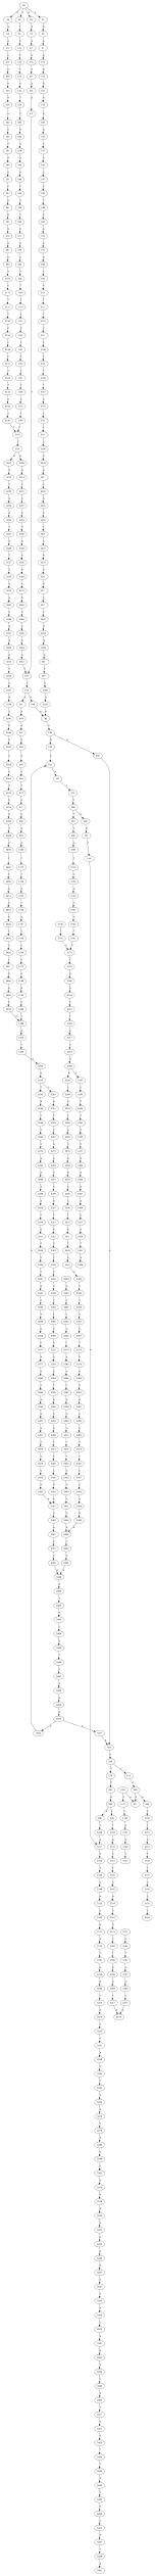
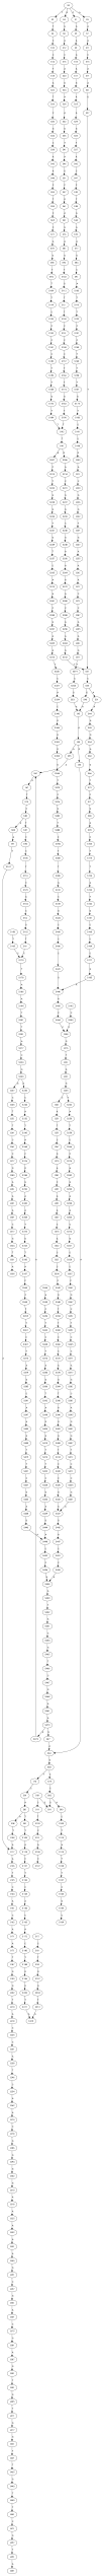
  strict digraph {
    fontname=Roboto
    node [fontname=Roboto]
    edge [fontname=Roboto]
    S0
    S1
    S2
    S3
    S4
    S5
    S6
    S7
    S8
    S9
    S10
    S11
    S12
    S13
    S14
    S15
    S16
    S17
    S18
    S19
    S20
    S21
    S22
    S23
    S24
    S25
    S26
    S27
    S28
    S29
    S30
    S31
    S32
    S33
    S34
    S35
    S36
    S37
    S38
    S39
    S40
    S41
    S42
    S43
    S44
    S45
    S46
    S47
    S48
    S49
    S50
    S51
    S52
    S53
    S54
    S55
    S56
    S57
    S58
    S59
    S60
    S61
    S62
    S63
    S64
    S65
    S66
    S67
    S68
    S69
    S70
    S71
    S72
    S73
    S74
    S75
    S76
    S77
    S78
    S79
    S80
    S81
    S82
    S83
    S84
    S85
    S86
    S87
    S88
    S89
    S90
    S91
    S92
    S93
    S94
    S95
    S96
    S97
    S98
    S99
    S100
    S102
    S103
    S104
    S105
    S106
    S107
    S108
    S109
    S110
    S101
    S111
    S112
    S113
    S114
    S115
    S116
    S117
    S118
    S119
    S120
    S121
    S122
    S123
    S124
    S125
    S126
    S127
    S128
    S129
    S130
    S131
    S132
    S133
    S134
    S135
    S136
    S137
    S138
    S139
    S140
    S141
    S142
    S143
    S144
    S145
    S146
    S147
    S148
    S149
    S150
    S151
    S152
    S153
    S154
    S155
    S157
    S158
    S159
    S160
    S161
    S162
    S163
    S164
    S156
    S165
    S166
    S167
    S168
    S169
    S170
    S171
    S172
    S174
    S175
    S176
    S177
    S178
    S179
    S180
    S173
    S181
    S182
    S183
    S184
    S185
    S186
    S187
    S188
    S189
    S190
    S191
    S192
    S193
    S194
    S195
    S196
    S197
    S198
    S199
    S200
    S201
    S202
    S203
    S204
    S205
    S206
    S207
    S208
    S209
    S210
    S211
    S212
    S213
    S214
    S215
    S216
    S217
    S218
    S219
    S220
    S221
    S222
    S223
    S224
    S225
    S226
    S227
    S228
    S229
    S230
    S231
    S232
    S233
    S234
    S235
    S236
    S237
    S238
    S239
    S240
    S241
    S242
    S243
    S244
    S245
    S246
    S247
    S248
    S249
    S250
    S251
    S252
    S253
    S254
    S255
    S256
    S257
    S258
    S259
    S260
    S261
    S262
    S263
    S264
    S265
    S266
    S267
    S268
    S269
    S270
    S271
    S272
    S273
    S274
    S275
    S276
    S277
    S278
    S279
    S280
    S281
    S282
    S283
    S284
    S285
    S286
    S287
    S288
    S289
    S290
    S291
    S292
    S293
    S294
    S295
    S296
    S297
    S298
    S299
    S300
    S301
    S302
    S303
    S304
    S305
    S306
    S307
    S308
    S309
    S310
    S311
    S312
    S313
    S314
    S315
    S316
    S317
    S318
    S319
    S320
    S321
    S322
    S323
    S324
    S325
    S326
    S327
    S328
    S329
    S330
    S331
    S332
    S333
    S334
    S335
    S336
    S337
    S338
    S339
    S340
    S341
    S342
    S343
    S345
    S346
    S347
    S348
    S349
    S344
    S350
    S351
    S352
    S353
    S354
    S355
    S356
    S357
    S358
    S359
    S360
    S361
    S362
    S363
    S364
    S365
    S366
    S367
    S368
    S369
    S370
    S371
    S372
    S373
    S374
    S375
    S376
    S377
    S378
    S379
    S380
    S381
    S382
    S383
    S384
    S385
    S386
    S387
    S388
    S389
    S390
    S391
    S392
    S393
    S394
    S395
    S396
    S397
    S398
    S399
    S400
    S401
    S402
    S403
    S404
    S405
    S406
    S407
    S408
    S409
    S410
    S411
    S412
    S413
    S414
    S415
    S416
    S417
    S418
    S419
    S420
    S421
    S422
    S423
    S424
    S425
    S426
    S427
    S428
    S429
    S430
    S431
    S432
    S433
    S434
    S435
    S436
    S437
    S438
    S439
    S440
    S441
    S442
    S443
    S444
    S445
    S446
    S447
    S448
    S449
    S450
    S451
    S452
    n454 [label=S473]
    S454
    S455
    S456
    S457
    S458
    S459
    S460
    S461
    S462
    S463
    S464
    S465
    S466
    S467
    S468
    S469
    S470
    S471
    S472
    S0 -> S1 [label=C]
    S0 -> S2 [label=T]
    S0 -> S3 [label=A]
    S0 -> S4 [label=G]
    S1 -> S5 [label=G]
    S2 -> S6 [label=T]
    S3 -> S7 [label=A]
    S4 -> S8 [label=G]
    S5 -> S9 [label=A]
    S6 -> S10 [label=C]
    S7 -> S11 [label=A]
    S8 -> S12 [label=A]
    S9 -> S13 [label=G]
    S10 -> S14 [label=C]
    S11 -> S15 [label=C]
    S12 -> S16 [label=C]
    S13 -> S17 [label=A]
    S14 -> S18 [label=T]
    S15 -> S19 [label=A]
    S16 -> S20 [label=A]
    S17 -> S21 [label=G]
    S18 -> S22 [label=A]
    S19 -> S23 [label=A]
    S20 -> S24 [label=G]
    S21 -> S25 [label=A]
    S22 -> S26 [label=T]
    S23 -> S27 [label=G]
    S24 -> S28 [label=A]
    S25 -> S29 [label=A]
    S26 -> S30 [label=C]
    S27 -> S31 [label=T]
    S28 -> S32 [label=A]
    S29 -> S33 [label=G]
    S30 -> S34 [label=G]
    S31 -> S35 [label=C]
    S32 -> S36 [label=G]
    S33 -> S37 [label=T]
    S34 -> S38 [label=C]
    S35 -> S39 [label=A]
    S35 -> S40 [label=G]
    S36 -> S41 [label=T]
    S37 -> S42 [label=A]
    S38 -> S43 [label=A]
    S39 -> S44 [label=A]
    S40 -> S45 [label=A]
    S41 -> S46 [label=A]
    S42 -> S47 [label=C]
    S43 -> S48 [label=A]
    S44 -> S49 [label=A]
    S45 -> S50 [label=A]
    S46 -> S51 [label=G]
    S47 -> S52 [label=C]
    S48 -> S53 [label=C]
    S49 -> S54 [label=G]
    S50 -> S55 [label=A]
    S50 -> S56 [label=G]
    S51 -> S57 [label=C]
    S52 -> S58 [label=T]
    S53 -> S59 [label=T]
    S54 -> S60 [label=A]
    S55 -> S61 [label=A]
    S56 -> S62 [label=A]
    S57 -> S63 [label=G]
    S58 -> S64 [label=A]
    S59 -> S65 [label=C]
    S60 -> S66 [label=G]
    S61 -> S67 [label=G]
    S62 -> S68 [label=G]
    S63 -> S69 [label=A]
    S64 -> S70 [label=A]
    S65 -> S71 [label=C]
    S66 -> S72 [label=T]
    S67 -> S73 [label=T]
    S68 -> S74 [label=T]
    S68 -> S75 [label=C]
    S69 -> S76 [label=G]
    S70 -> S77 [label=A]
    S71 -> S78 [label=A]
    S72 -> S79 [label=C]
    S73 -> S80 [label=C]
    S74 -> S81 [label=C]
    S75 -> S82 [label=C]
    S76 -> S83 [label=A]
    S77 -> S84 [label=G]
    S78 -> S85 [label=G]
    S79 -> S86 [label=G]
    S80 -> S87 [label=T]
    S80 -> S88 [label=A]
    S81 -> S89 [label=A]
    S82 -> S90 [label=A]
    S82 -> S91 [label=G]
    S83 -> S92 [label=G]
    S84 -> S93 [label=C]
    S85 -> S94 [label=T]
    S86 -> S95 [label=A]
    S87 -> S96 [label=C]
    S88 -> S97 [label=A]
    S89 -> S98 [label=A]
    S89 -> S99 [label=T]
    S90 -> S100 [label=C]
    S92 -> S102 [label=T]
    S93 -> S103 [label=A]
    S94 -> S104 [label=T]
    S95 -> S105 [label=C]
    S96 -> S106 [label=C]
    S97 -> S107 [label=T]
    S98 -> S108 [label=T]
    S99 -> S109 [label=T]
    S100 -> S110 [label=T]
    S102 -> S112 [label=G]
    S103 -> S113 [label=T]
    S104 -> S114 [label=T]
    S105 -> S115 [label=T]
    S106 -> S116 [label=T]
    S107 -> S117 [label=A]
    S108 -> S117 [label=A]
    S109 -> S118 [label=A]
    S110 -> S119 [label=A]
    S101 -> S91 [label=G]
    S101 -> S111 [label=C]
    S111 -> S120 [label=T]
    S112 -> S121 [label=T]
    S113 -> S122 [label=T]
    S114 -> S123 [label=C]
    S115 -> S124 [label=T]
    S116 -> S125 [label=C]
    S117 -> S126 [label=A]
    S118 -> S127 [label=C]
    S119 -> S128 [label=T]
    S120 -> S129 [label=C]
    S121 -> S130 [label=T]
    S122 -> S131 [label=C]
    S123 -> S132 [label=C]
    S124 -> S133 [label=A]
    S125 -> S134 [label=A]
    S126 -> S135 [label=T]
    S127 -> S136 [label=T]
    S128 -> S137 [label=T]
    S129 -> S138 [label=A]
    S130 -> S139 [label=C]
    S131 -> S140 [label=C]
    S132 -> S141 [label=C]
    S133 -> S142 [label=T]
    S134 -> S143 [label=C]
    S135 -> S144 [label=C]
    S136 -> S145 [label=C]
    S137 -> S146 [label=C]
    S138 -> S147 [label=C]
    S139 -> S148 [label=C]
    S140 -> S149 [label=T]
    S141 -> S150 [label=C]
    S142 -> S151 [label=G]
    S143 -> S152 [label=G]
    S144 -> S153 [label=A]
    S145 -> S154 [label=A]
    S146 -> S155 [label=G]
    S148 -> S157 [label=C]
    S149 -> S158 [label=T]
    S150 -> S159 [label=T]
    S151 -> S160 [label=C]
    S152 -> S161 [label=T]
    S153 -> S162 [label=C]
    S154 -> S163 [label=C]
    S155 -> S164 [label=C]
    S157 -> S166 [label=T]
    S158 -> S167 [label=T]
    S159 -> S168 [label=T]
    S160 -> S169 [label=C]
    S161 -> S170 [label=C]
    S162 -> S171 [label=A]
    S163 -> S172 [label=A]
    S156 -> S165 [label=T]
    S165 -> S170 [label=C]
    S166 -> S174 [label=T]
    S167 -> S175 [label=G]
    S168 -> S176 [label=G]
    S169 -> S177 [label=C]
    S170 -> S178 [label=T]
    S171 -> S179 [label=A]
    S172 -> S180 [label=C]
    S174 -> S182 [label=G]
    S175 -> S183 [label=T]
    S176 -> S184 [label=T]
    S177 -> S185 [label=G]
    S178 -> S186 [label=A]
    S179 -> S187 [label=T]
    S180 -> S188 [label=T]
    S173 -> S181 [label=C]
    S181 -> S189 [label=T]
    S182 -> S190 [label=T]
    S183 -> S191 [label=C]
    S184 -> S192 [label=T]
-   S185 -> S193 [label=A]
+   S185 -> S446 [label=A]
    S186 -> S194 [label=A]
    S187 -> S195 [label=G]
    S188 -> S196 [label=G]
    S189 -> S197 [label=G]
    S190 -> S192 [label=T]
    S191 -> S198 [label=C]
    S192 -> S199 [label=T]
    S193 -> S200 [label=C]
    S194 -> S201 [label=T]
    S195 -> S202 [label=G]
    S196 -> S203 [label=G]
    S197 -> S204 [label=G]
    S198 -> S205 [label=G]
    S199 -> S206 [label=G]
    S199 -> S207 [label=A]
    S200 -> S208 [label=C]
    S201 -> S209 [label=T]
    S202 -> S210 [label=T]
    S203 -> S211 [label=T]
    S204 -> S212 [label=T]
    S205 -> S213 [label=A]
    S206 -> S214 [label=A]
    S207 -> S215 [label=C]
    S208 -> S216 [label=G]
    S209 -> S217 [label=A]
    S210 -> S218 [label=A]
    S211 -> S219 [label=A]
    S212 -> S219 [label=A]
    S213 -> S220 [label=C]
    S214 -> S221 [label=C]
    S215 -> S222 [label=T]
    S216 -> S223 [label=T]
    S217 -> S224 [label=C]
    S218 -> S225 [label=C]
    S220 -> S226 [label=G]
    S221 -> S227 [label=G]
    S222 -> S228 [label=G]
    S223 -> S229 [label=A]
    S224 -> S230 [label=G]
    S225 -> S231 [label=C]
    S226 -> S232 [label=G]
    S227 -> S233 [label=G]
    S228 -> S234 [label=G]
    S229 -> S235 [label=G]
    S230 -> S236 [label=A]
    S230 -> S237 [label=G]
    S231 -> S238 [label=A]
    S232 -> S239 [label=T]
    S233 -> S240 [label=C]
    S234 -> S241 [label=T]
    S235 -> S242 [label=T]
    S235 -> S243 [label=C]
    S236 -> S244 [label=C]
    S237 -> S245 [label=C]
    S238 -> S246 [label=T]
    S239 -> S247 [label=G]
    S240 -> S248 [label=G]
    S241 -> S249 [label=G]
    S242 -> S250 [label=A]
    S243 -> S251 [label=A]
    S244 -> S252 [label=A]
    S245 -> S253 [label=T]
    S246 -> S254 [label=C]
    S247 -> S255 [label=A]
    S248 -> S256 [label=A]
    S249 -> S257 [label=T]
    S250 -> S258 [label=T]
    S251 -> S259 [label=T]
    S252 -> S260 [label=T]
    S253 -> S261 [label=T]
    S254 -> S262 [label=A]
    S255 -> S263 [label=A]
    S256 -> S264 [label=A]
    S257 -> S265 [label=C]
    S258 -> S266 [label=C]
    S259 -> S267 [label=C]
    S260 -> S268 [label=A]
    S261 -> S269 [label=C]
    S262 -> S270 [label=A]
    S263 -> S271 [label=A]
    S264 -> S272 [label=A]
    S265 -> S273 [label=A]
    S266 -> S274 [label=C]
    S267 -> S275 [label=G]
    S268 -> S276 [label=C]
    S269 -> S277 [label=C]
    S270 -> S278 [label=C]
    S271 -> S279 [label=C]
    S272 -> S280 [label=A]
    S273 -> S281 [label=A]
    S274 -> S282 [label=A]
    S275 -> S283 [label=A]
    S276 -> S284 [label=G]
    S277 -> S285 [label=G]
    S278 -> S286 [label=G]
    S279 -> S287 [label=C]
    S280 -> S288 [label=C]
    S281 -> S289 [label=C]
    S282 -> S290 [label=G]
    S283 -> S291 [label=C]
    S284 -> S292 [label=G]
    S285 -> S293 [label=A]
    S286 -> S294 [label=G]
    S287 -> S295 [label=A]
    S288 -> S296 [label=A]
    S289 -> S297 [label=G]
    S290 -> S298 [label=A]
    S291 -> S299 [label=A]
    S292 -> S300 [label=A]
    S293 -> S301 [label=A]
    S294 -> S302 [label=G]
    S295 -> S303 [label=A]
    S296 -> S304 [label=A]
    S297 -> S305 [label=A]
    S298 -> S306 [label=A]
    S299 -> S307 [label=A]
    S300 -> S308 [label=A]
    S301 -> S309 [label=A]
    S302 -> S310 [label=G]
    S303 -> S311 [label=G]
    S304 -> S312 [label=G]
    S305 -> S313 [label=A]
    S306 -> S314 [label=C]
    S307 -> S315 [label=C]
    S308 -> S316 [label=T]
    S309 -> S317 [label=C]
    S310 -> S318 [label=A]
    S311 -> S319 [label=T]
    S312 -> S31 [label=T]
    S313 -> S320 [label=T]
    S314 -> S321 [label=G]
    S315 -> S322 [label=A]
    S316 -> S323 [label=G]
    S317 -> S324 [label=G]
    S318 -> S325 [label=A]
    S319 -> S326 [label=C]
    S320 -> S327 [label=C]
    S321 -> S328 [label=C]
    S322 -> S329 [label=C]
    S323 -> S330 [label=T]
    S324 -> S331 [label=T]
    S325 -> S332 [label=A]
    S326 -> S333 [label=G]
    S327 -> S334 [label=A]
    S328 -> S335 [label=C]
    S329 -> S336 [label=C]
    S330 -> S337 [label=A]
    S331 -> S338 [label=A]
    S332 -> S339 [label=A]
    S333 -> S45 [label=A]
    S334 -> S340 [label=C]
    S335 -> S341 [label=C]
    S336 -> S342 [label=C]
    S337 -> S343 [label=C]
    S339 -> S345 [label=A]
    S340 -> S346 [label=G]
    S341 -> S347 [label=G]
    S342 -> S348 [label=G]
    S343 -> S349 [label=C]
    S345 -> S351 [label=G]
    S346 -> S352 [label=G]
    S347 -> S353 [label=C]
    S348 -> S354 [label=T]
    S349 -> S355 [label=T]
    S344 -> S350 [label=A]
    S350 -> S356 [label=C]
    S351 -> S357 [label=C]
    S352 -> S358 [label=G]
    S353 -> S359 [label=T]
    S354 -> S360 [label=T]
    S355 -> S361 [label=T]
    S356 -> S362 [label=T]
    S357 -> S363 [label=G]
    S358 -> S364 [label=G]
    S359 -> S365 [label=C]
    S360 -> S366 [label=C]
    S361 -> S367 [label=C]
    S362 -> S368 [label=C]
    S363 -> S369 [label=A]
    S364 -> S370 [label=T]
    S365 -> S371 [label=C]
    S366 -> S372 [label=C]
    S367 -> S373 [label=T]
    S368 -> S374 [label=T]
    S369 -> S375 [label=C]
    S370 -> S376 [label=C]
    S371 -> S377 [label=A]
    S372 -> S378 [label=A]
    S373 -> S379 [label=A]
    S374 -> S380 [label=A]
    S375 -> S381 [label=G]
    S376 -> S382 [label=G]
    S377 -> S383 [label=G]
    S378 -> S384 [label=G]
    S379 -> S385 [label=G]
    S380 -> S386 [label=G]
    S381 -> S387 [label=A]
    S382 -> S388 [label=T]
    S383 -> S389 [label=C]
    S384 -> S390 [label=T]
    S385 -> S391 [label=C]
    S386 -> S392 [label=T]
    S387 -> S393 [label=G]
    S388 -> S394 [label=C]
    S389 -> S395 [label=A]
    S390 -> S396 [label=A]
    S391 -> S397 [label=A]
    S392 -> S398 [label=A]
    S393 -> S399 [label=T]
    S394 -> S400 [label=T]
    S395 -> S401 [label=G]
    S396 -> S402 [label=G]
    S397 -> S403 [label=A]
    S398 -> S404 [label=G]
    S399 -> S405 [label=G]
    S400 -> S406 [label=T]
    S401 -> S407 [label=G]
    S402 -> S408 [label=G]
    S403 -> S409 [label=G]
    S404 -> S410 [label=G]
    S405 -> S411 [label=T]
    S406 -> S412 [label=G]
    S407 -> S413 [label=T]
    S408 -> S414 [label=T]
    S409 -> S415 [label=T]
    S410 -> S416 [label=T]
    S411 -> S417 [label=G]
    S412 -> S418 [label=C]
    S413 -> S419 [label=C]
    S414 -> S420 [label=C]
    S415 -> S421 [label=T]
    S416 -> S422 [label=T]
    S417 -> S423 [label=G]
    S418 -> S424 [label=G]
    S419 -> S425 [label=C]
    S420 -> S426 [label=C]
    S421 -> S427 [label=C]
    S422 -> S428 [label=C]
    S423 -> S429 [label=T]
    S424 -> S430 [label=C]
    S425 -> S431 [label=G]
    S426 -> S432 [label=G]
    S427 -> S433 [label=G]
    S428 -> S434 [label=G]
    S429 -> S435 [label=T]
    S430 -> S436 [label=C]
    S431 -> S437 [label=A]
    S432 -> S437 [label=A]
    S433 -> S438 [label=A]
    S434 -> S439 [label=A]
    S435 -> S440 [label=G]
    S436 -> S441 [label=C]
    S437 -> S442 [label=G]
    S438 -> S443 [label=G]
    S439 -> S444 [label=G]
    S440 -> S445 [label=T]
    S441 -> S446 [label=G]
    S442 -> S447 [label=A]
    S443 -> S448 [label=A]
    S444 -> S448 [label=A]
    S445 -> S449 [label=T]
    S446 -> S450 [label=A]
    S447 -> S451 [label=C]
    S448 -> S452 [label=C]
    S449 -> n454 [label=C]
    S450 -> S454 [label=C]
    S451 -> S455 [label=C]
    S452 -> S456 [label=C]
    n454 -> S457 [label=G]
    S454 -> S208 [label=C]
    S455 -> S458 [label=A]
    S456 -> S458 [label=A]
    S457 -> S459 [label=T]
    S458 -> S460 [label=A]
    S459 -> S461 [label=A]
    S460 -> S462 [label=T]
    S462 -> S463 [label=A]
    S463 -> S464 [label=C]
    S464 -> S465 [label=G]
    S465 -> S466 [label=T]
    S466 -> S467 [label=C]
    S467 -> S468 [label=G]
    S468 -> S469 [label=A]
    S469 -> S470 [label=A]
    S470 -> S471 [label=G]
    S470 -> S472 [label=A]
    S471 -> S62 [label=A]
    S472 -> S61 [label=A]
  }
